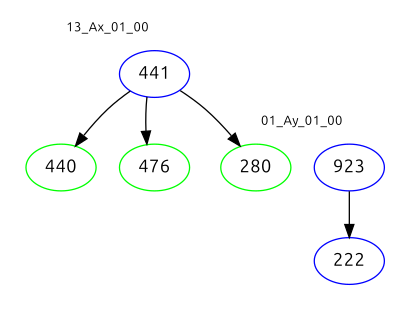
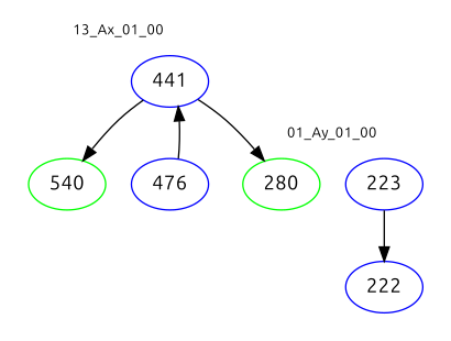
  digraph {
    fontname=Ubuntu
    node [color=blue fontname=Ubuntu]
    edge [color=black fontname=Ubuntu]
-   n1 [label=923]
+   n1 [label=223]
    n2 [label=222]
    n3 [color=green label=280]
    n4 [label=441]
-   n5 [color=green label=440]
-   n6 [color=green label=476]
+   n5 [color=green label=540]
+   n6 [label=476]
    subgraph cluster_1 {
      color=white
      fontsize=10
      label="01_Ay_01_00"
      n1
      n2
      n3
    }
    subgraph cluster_2 {
      color=white
      fontsize=10
      label="13_Ax_01_00"
      n4
      n5
      n6
    }
    n1 -> n2
    n4 -> n3
    n4 -> n5
-   n4 -> n6
+   n6 -> n4
  }
